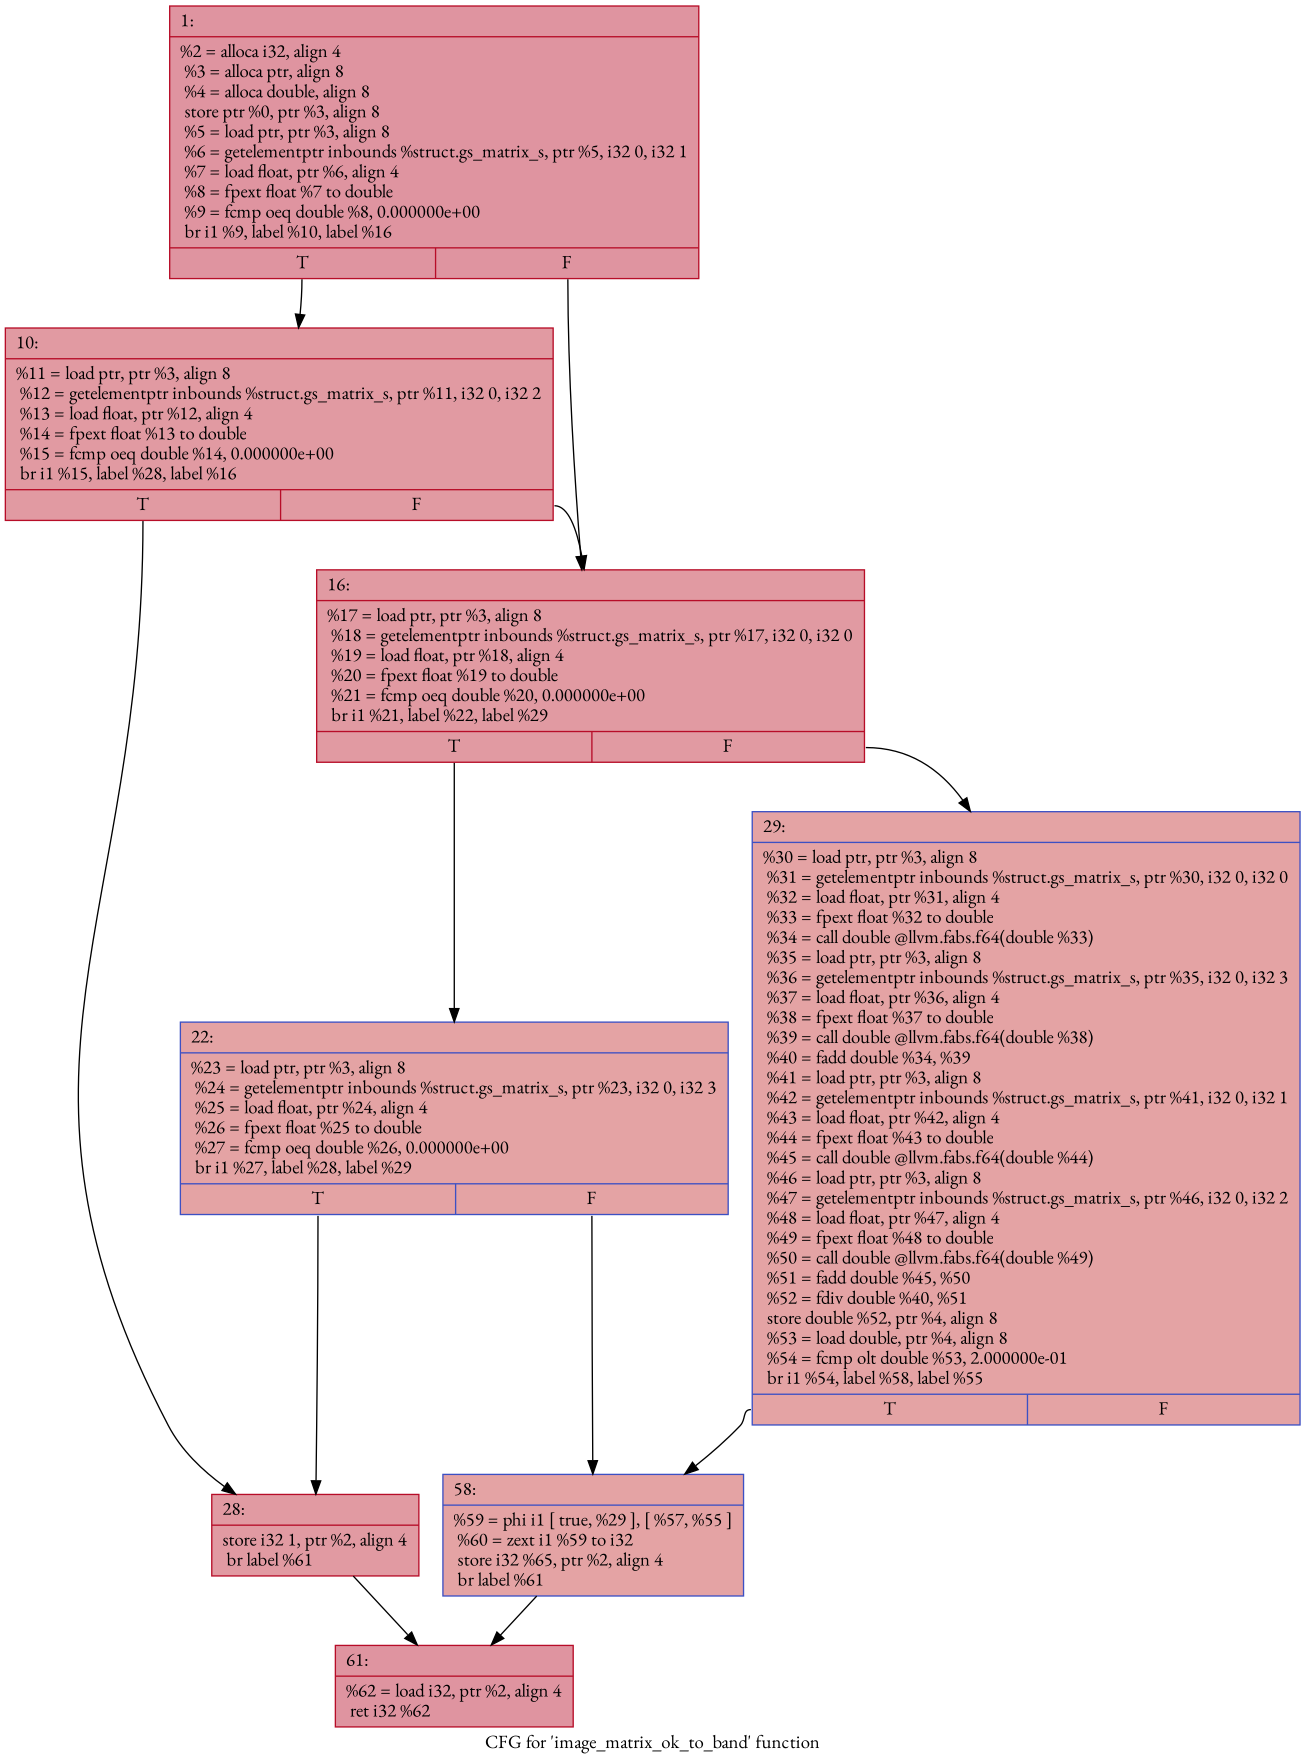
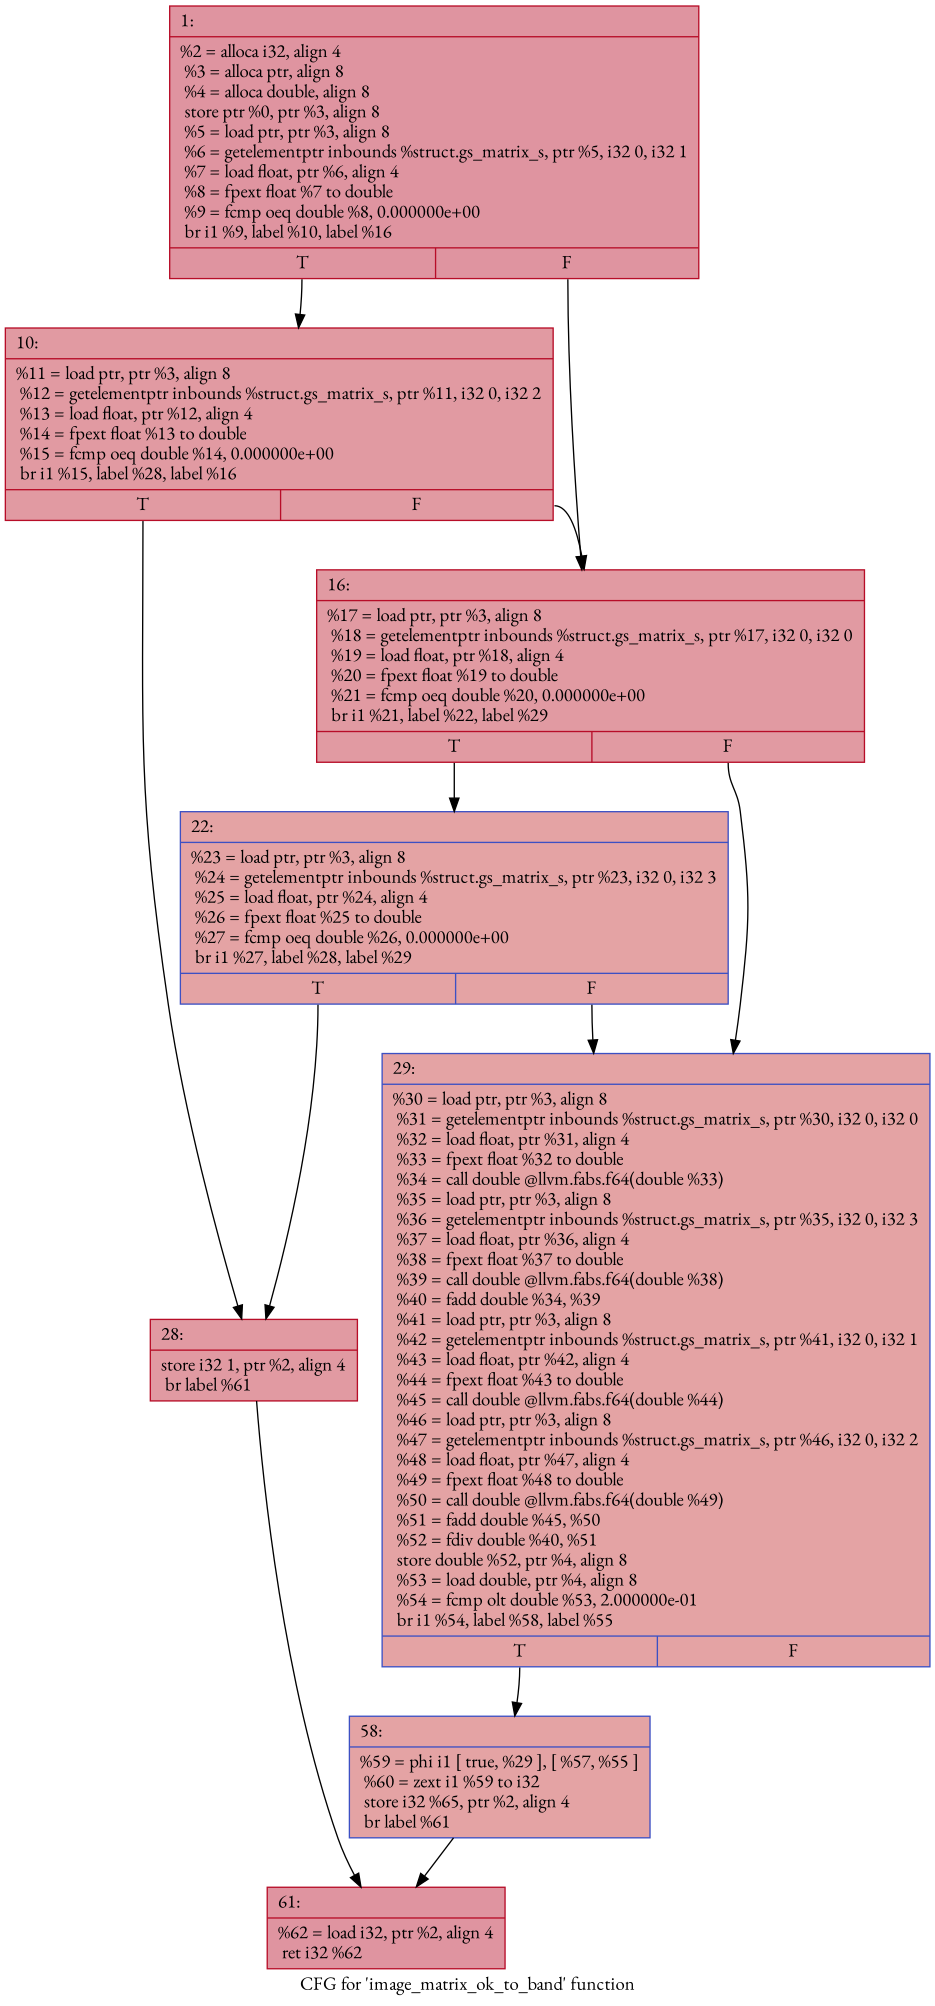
  digraph {
    fontname="EB Garamond"
    label="CFG for 'image_matrix_ok_to_band' function"
    node [color="#b70d28ff" fillcolor="#bb1b2c70" fontname="EB Garamond" shape=record style=filled]
    edge [fontname="EB Garamond" tailport=s0]
    n1 [fillcolor="#b70d2870" label="{1:\l|  %2 = alloca i32, align 4\l  %3 = alloca ptr, align 8\l  %4 = alloca double, align 8\l  store ptr %0, ptr %3, align 8\l  %5 = load ptr, ptr %3, align 8\l  %6 = getelementptr inbounds %struct.gs_matrix_s, ptr %5, i32 0, i32 1\l  %7 = load float, ptr %6, align 4\l  %8 = fpext float %7 to double\l  %9 = fcmp oeq double %8, 0.000000e+00\l  br i1 %9, label %10, label %16\l|{<s0>T|<s1>F}}"]
    n2 [label="{10:\l|  %11 = load ptr, ptr %3, align 8\l  %12 = getelementptr inbounds %struct.gs_matrix_s, ptr %11, i32 0, i32 2\l  %13 = load float, ptr %12, align 4\l  %14 = fpext float %13 to double\l  %15 = fcmp oeq double %14, 0.000000e+00\l  br i1 %15, label %28, label %16\l|{<s0>T|<s1>F}}"]
    n3 [label="{16:\l|  %17 = load ptr, ptr %3, align 8\l  %18 = getelementptr inbounds %struct.gs_matrix_s, ptr %17, i32 0, i32 0\l  %19 = load float, ptr %18, align 4\l  %20 = fpext float %19 to double\l  %21 = fcmp oeq double %20, 0.000000e+00\l  br i1 %21, label %22, label %29\l|{<s0>T|<s1>F}}"]
    n4 [label="{28:\l|  store i32 1, ptr %2, align 4\l  br label %61\l}"]
    n5 [color="#3d50c3ff" fillcolor="#c32e3170" label="{22:\l|  %23 = load ptr, ptr %3, align 8\l  %24 = getelementptr inbounds %struct.gs_matrix_s, ptr %23, i32 0, i32 3\l  %25 = load float, ptr %24, align 4\l  %26 = fpext float %25 to double\l  %27 = fcmp oeq double %26, 0.000000e+00\l  br i1 %27, label %28, label %29\l|{<s0>T|<s1>F}}"]
    n6 [color="#3d50c3ff" fillcolor="#c32e3170" label="{29:\l|  %30 = load ptr, ptr %3, align 8\l  %31 = getelementptr inbounds %struct.gs_matrix_s, ptr %30, i32 0, i32 0\l  %32 = load float, ptr %31, align 4\l  %33 = fpext float %32 to double\l  %34 = call double @llvm.fabs.f64(double %33)\l  %35 = load ptr, ptr %3, align 8\l  %36 = getelementptr inbounds %struct.gs_matrix_s, ptr %35, i32 0, i32 3\l  %37 = load float, ptr %36, align 4\l  %38 = fpext float %37 to double\l  %39 = call double @llvm.fabs.f64(double %38)\l  %40 = fadd double %34, %39\l  %41 = load ptr, ptr %3, align 8\l  %42 = getelementptr inbounds %struct.gs_matrix_s, ptr %41, i32 0, i32 1\l  %43 = load float, ptr %42, align 4\l  %44 = fpext float %43 to double\l  %45 = call double @llvm.fabs.f64(double %44)\l  %46 = load ptr, ptr %3, align 8\l  %47 = getelementptr inbounds %struct.gs_matrix_s, ptr %46, i32 0, i32 2\l  %48 = load float, ptr %47, align 4\l  %49 = fpext float %48 to double\l  %50 = call double @llvm.fabs.f64(double %49)\l  %51 = fadd double %45, %50\l  %52 = fdiv double %40, %51\l  store double %52, ptr %4, align 8\l  %53 = load double, ptr %4, align 8\l  %54 = fcmp olt double %53, 2.000000e-01\l  br i1 %54, label %58, label %55\l|{<s0>T|<s1>F}}"]
    n7 [fillcolor="#b70d2870" label="{61:\l|  %62 = load i32, ptr %2, align 4\l  ret i32 %62\l}"]
    n8 [color="#3d50c3ff" fillcolor="#c32e3170" label="{58:\l|  %59 = phi i1 [ true, %29 ], [ %57, %55 ]\l  %60 = zext i1 %59 to i32\l  store i32 %65, ptr %2, align 4\l  br label %61\l}"]
    n1 -> n2
    n1 -> n3 [tailport=s1]
    n2 -> n3 [tailport=s1]
    n2 -> n4
    n3 -> n5
    n3 -> n6 [tailport=s1]
    n4 -> n7
    n5 -> n4
-   n5 -> n8 [tailport=s1]
+   n5 -> n6 [tailport=s1]
    n6 -> n8
    n8 -> n7
  }
